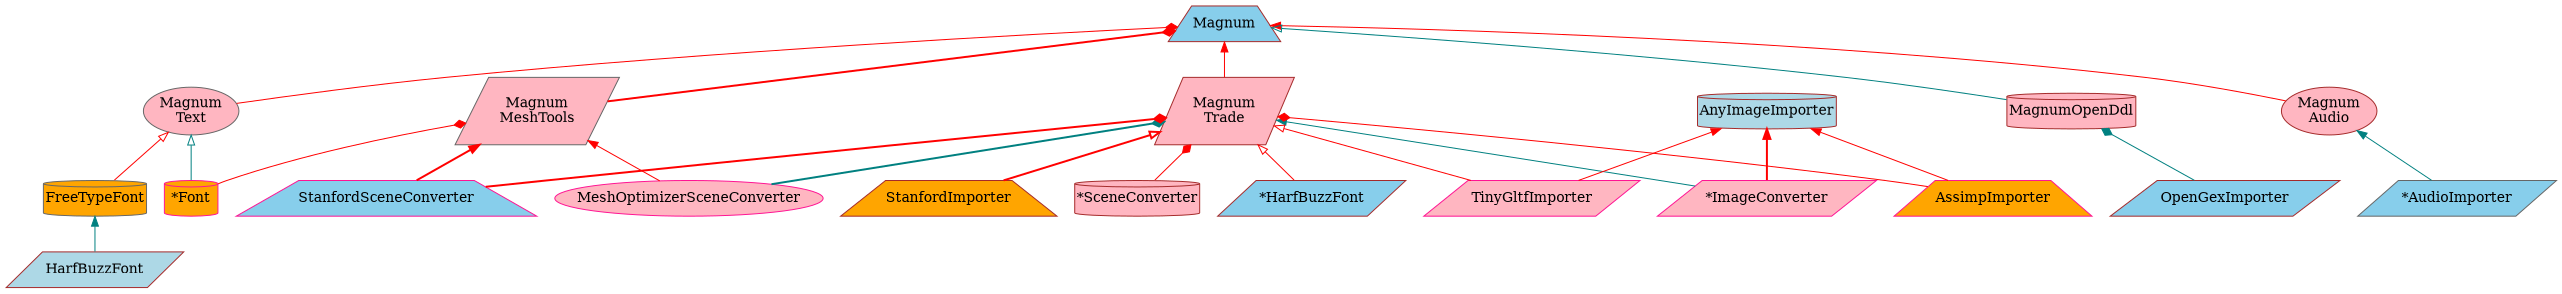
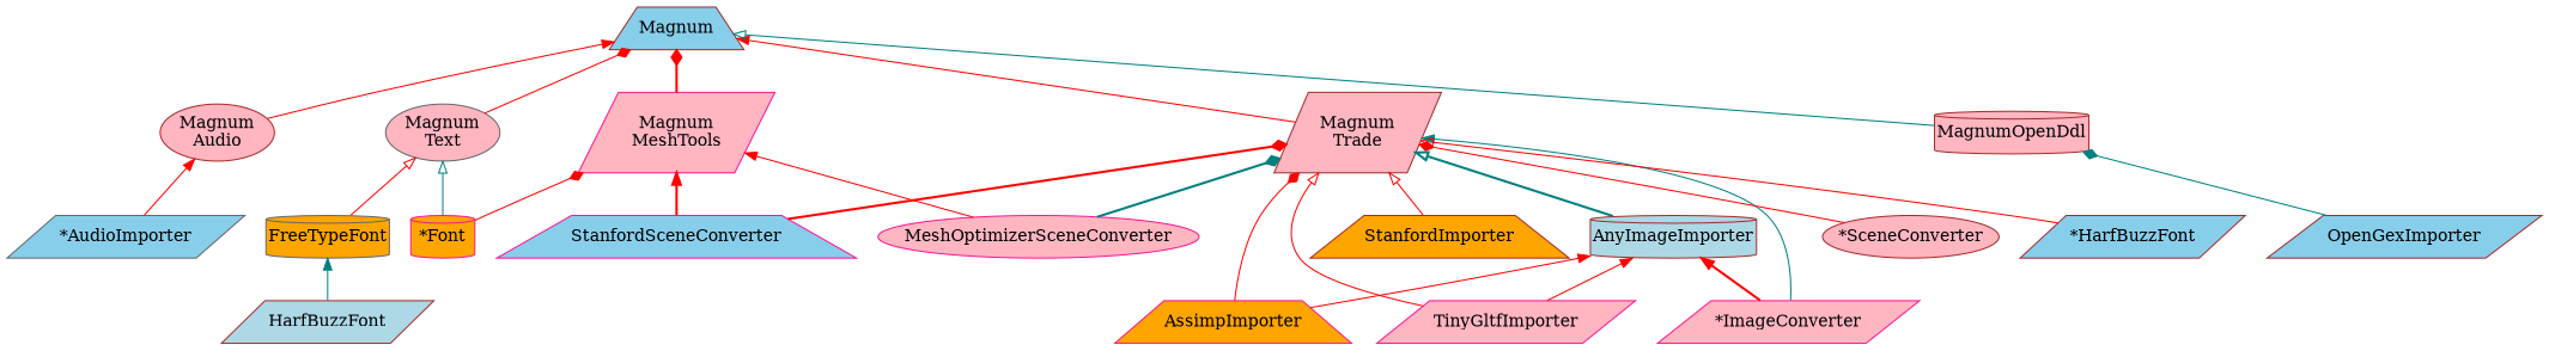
  digraph {
    rankdir=BT
    ranksep=0.5
    node [color=brown fillcolor=lightpink margin="0.03,0.03" shape=parallelogram style=filled]
    edge [arrowhead=normal color=red style=solid]
    n1 [label="Magnum\nAudio" shape=ellipse style="solid,filled"]
-   n2 [color=gray40 label="Magnum\nMeshTools" style="solid,filled"]
+   n2 [color=deeppink label="Magnum\nMeshTools" style="solid,filled"]
    n3 [color=gray40 label="Magnum\nText" shape=ellipse style="solid,filled"]
    n4 [label="Magnum\nTrade" style="solid,filled"]
    Magnum [fillcolor=skyblue shape=trapezium style="solid,filled"]
    AnyImageImporter [fillcolor=lightblue shape=cylinder style="solid,filled"]
    MagnumOpenDdl [shape=cylinder]
    n8 [color=gray40 fillcolor=skyblue label="*AudioImporter"]
    n9 [color=deeppink label="*ImageConverter"]
-   n10 [label="*SceneConverter" shape=cylinder]
+   n10 [label="*SceneConverter" shape=ellipse]
    n11 [fillcolor=skyblue label="*HarfBuzzFont"]
    n12 [color=deeppink fillcolor=orange label="*Font" shape=cylinder]
    AssimpImporter [color=deeppink fillcolor=orange shape=trapezium]
    FreeTypeFont [color=gray40 fillcolor=orange shape=cylinder]
    HarfBuzzFont [fillcolor=lightblue]
    OpenGexImporter [fillcolor=skyblue]
    TinyGltfImporter [color=deeppink]
    MeshOptimizerSceneConverter [color=deeppink shape=ellipse]
    StanfordImporter [fillcolor=orange shape=trapezium]
    StanfordSceneConverter [color=deeppink fillcolor=skyblue shape=trapezium]
    subgraph sub_1 {
      rank=same
      n1
      n2
      n3
      n4
    }
    n1 -> Magnum
    n2 -> Magnum [arrowhead=diamond style=bold]
    n3 -> Magnum [arrowhead=diamond]
    n4 -> Magnum
+   AnyImageImporter -> n4 [arrowhead=onormal color=teal style=bold]
    MagnumOpenDdl -> Magnum [arrowhead=onormal color=teal]
-   n8 -> n1 [color=teal]
+   n8 -> n1
    n9 -> n4 [color=teal]
    n9 -> AnyImageImporter [style=bold]
    n10 -> n4 [arrowhead=diamond]
    n11 -> n4 [arrowhead=onormal]
    n12 -> n2 [arrowhead=diamond]
    n12 -> n3 [arrowhead=onormal color=teal]
    AssimpImporter -> n4 [arrowhead=diamond]
    AssimpImporter -> AnyImageImporter
    FreeTypeFont -> n3 [arrowhead=onormal]
    HarfBuzzFont -> FreeTypeFont [color=teal]
    OpenGexImporter -> MagnumOpenDdl [arrowhead=diamond color=teal]
    TinyGltfImporter -> n4 [arrowhead=onormal]
    TinyGltfImporter -> AnyImageImporter
    MeshOptimizerSceneConverter -> n2
    MeshOptimizerSceneConverter -> n4 [arrowhead=diamond color=teal style=bold]
-   StanfordImporter -> n4 [arrowhead=onormal style=bold]
+   StanfordImporter -> n4 [arrowhead=onormal]
    StanfordSceneConverter -> n2 [style=bold]
    StanfordSceneConverter -> n4 [arrowhead=diamond style=bold]
  }
